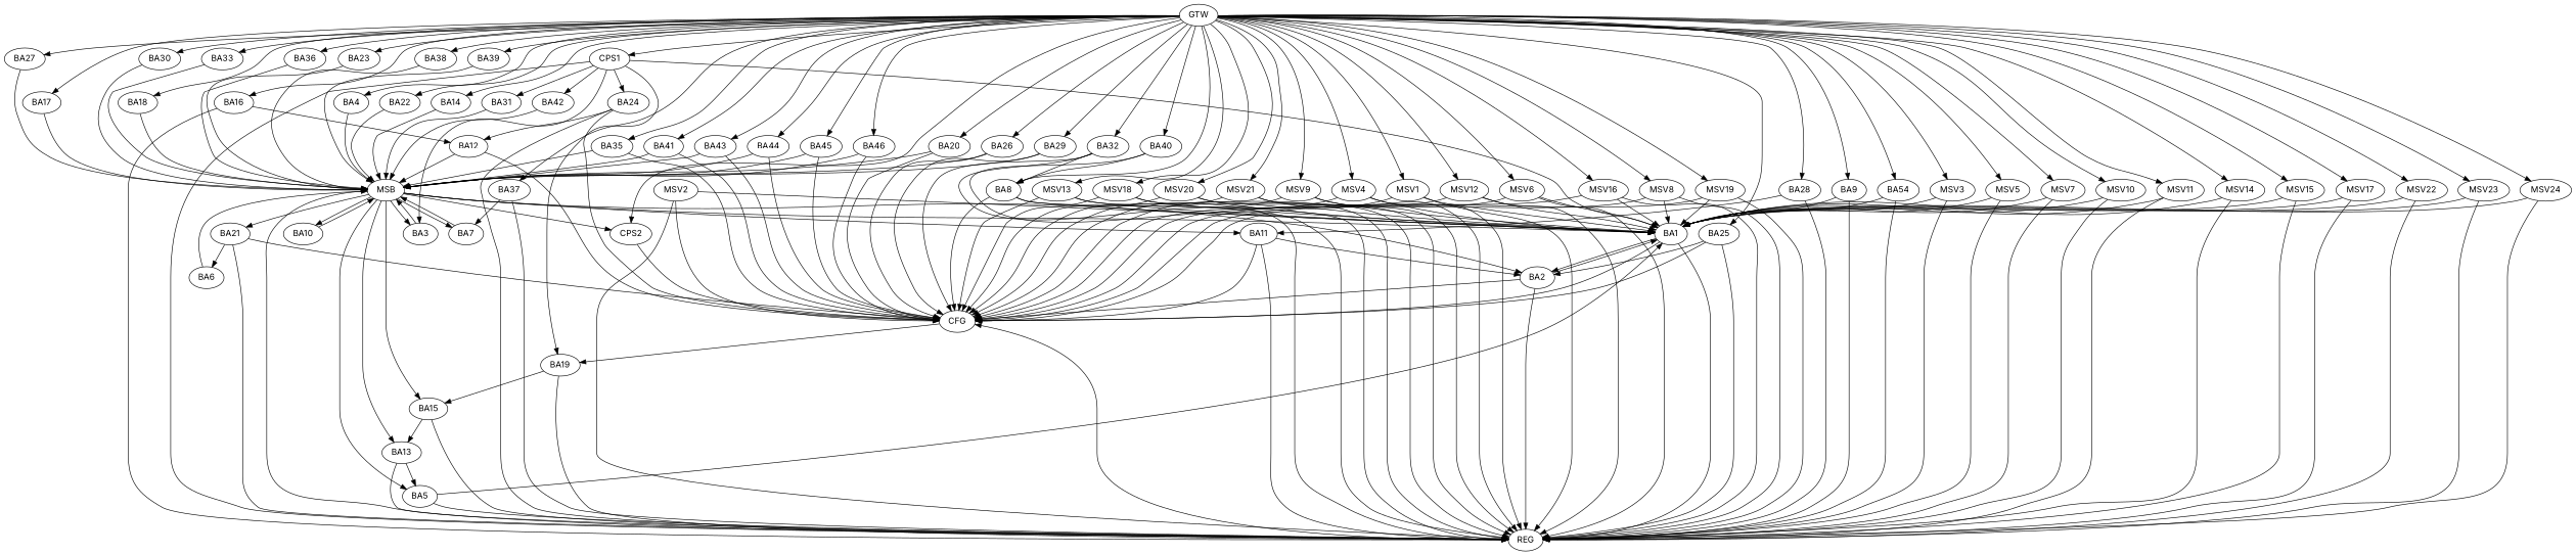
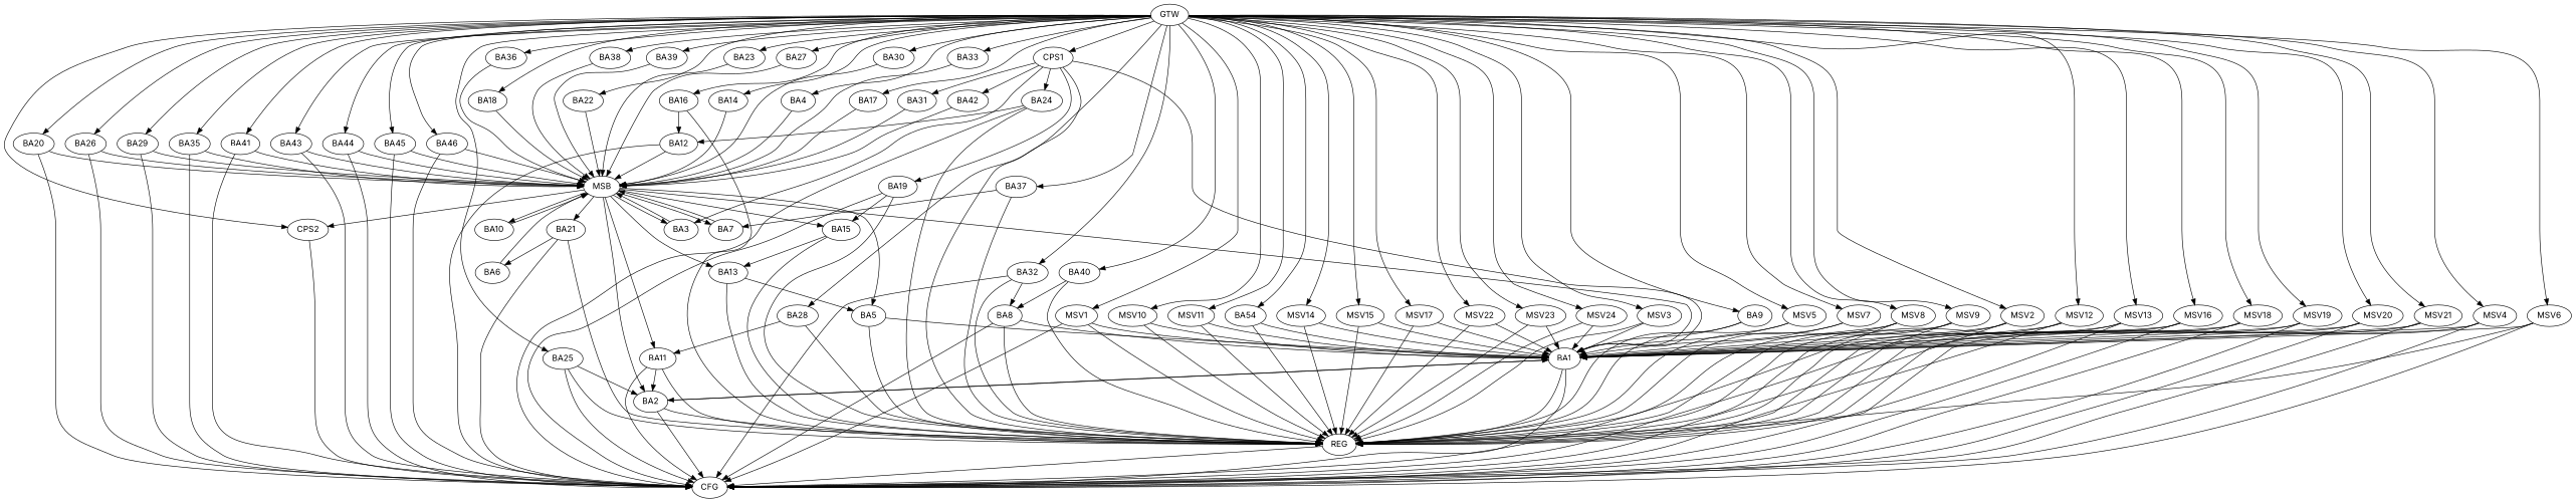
  strict digraph {
    fontname=Inter
    node [fontname=Inter]
    edge [fontname=Inter]
    n1 [label=BA1]
    n2 [label=BA2]
    n3 [label=REG]
    n4 [label=CFG]
    n5 [label=BA3]
    n6 [label=MSB]
    n7 [label=BA5]
    n8 [label=BA7]
    n9 [label=BA10]
    n10 [label=BA11]
    n11 [label=BA13]
    n12 [label=BA15]
    n13 [label=BA21]
    n14 [label=CPS2]
    n15 [label=BA4]
    n16 [label=BA6]
    n17 [label=BA8]
    n18 [label=BA9]
    n19 [label=BA12]
    n20 [label=BA14]
    n21 [label=BA16]
    n22 [label=BA17]
    n23 [label=BA18]
    n24 [label=BA19]
    n25 [label=BA20]
    n26 [label=BA22]
    n27 [label=BA23]
    n28 [label=BA24]
    n29 [label=BA25]
    n30 [label=BA26]
    n31 [label=BA27]
    n32 [label=BA28]
    n33 [label=BA29]
    n34 [label=BA30]
    n35 [label=BA31]
    n36 [label=BA32]
    n37 [label=BA33]
    n38 [label=BA54]
    n39 [label=BA35]
    n40 [label=BA36]
    n41 [label=BA37]
    n42 [label=BA38]
    n43 [label=BA39]
    n44 [label=BA40]
    n45 [label=BA41]
    n46 [label=BA42]
    n47 [label=BA43]
    n48 [label=BA44]
    n49 [label=BA45]
    n50 [label=BA46]
    n51 [label=CPS1]
    n52 [label=GTW]
    n53 [label=MSV1]
    n54 [label=MSV2]
    n55 [label=MSV3]
    n56 [label=MSV4]
    n57 [label=MSV5]
    n58 [label=MSV6]
    n59 [label=MSV7]
    n60 [label=MSV8]
    n61 [label=MSV9]
    n62 [label=MSV10]
    n63 [label=MSV11]
    n64 [label=MSV12]
    n65 [label=MSV13]
    n66 [label=MSV14]
    n67 [label=MSV15]
    n68 [label=MSV16]
    n69 [label=MSV17]
    n70 [label=MSV18]
    n71 [label=MSV19]
    n72 [label=MSV20]
    n73 [label=MSV21]
    n74 [label=MSV22]
    n75 [label=MSV23]
    n76 [label=MSV24]
    n1 -> n2
    n1 -> n3
    n1 -> n4
    n2 -> n1
    n2 -> n3
    n2 -> n4
    n3 -> n4
    n5 -> n6
    n6 -> n1
    n6 -> n2
-   n6 -> n3
    n6 -> n5
    n6 -> n7
    n6 -> n8
    n6 -> n9
    n6 -> n10
    n6 -> n11
    n6 -> n12
    n6 -> n13
    n6 -> n14
    n7 -> n1
    n7 -> n3
    n8 -> n6
    n9 -> n6
    n10 -> n2
    n10 -> n3
    n10 -> n4
    n11 -> n3
    n11 -> n7
    n12 -> n3
    n12 -> n11
    n13 -> n3
    n13 -> n4
    n13 -> n16
    n14 -> n4
    n15 -> n6
    n16 -> n6
    n17 -> n1
    n17 -> n3
    n17 -> n4
    n18 -> n1
    n18 -> n3
    n19 -> n4
    n19 -> n6
    n20 -> n6
    n21 -> n3
    n21 -> n19
    n22 -> n6
    n23 -> n6
    n24 -> n3
-   n4 -> n24
+   n24 -> n4
    n24 -> n12
    n25 -> n4
    n25 -> n6
    n26 -> n6
    n27 -> n6
    n28 -> n3
    n28 -> n4
    n28 -> n19
    n29 -> n2
    n29 -> n3
    n29 -> n4
    n30 -> n4
    n30 -> n6
    n31 -> n6
    n32 -> n3
    n32 -> n10
    n33 -> n4
    n33 -> n6
    n34 -> n6
    n35 -> n6
    n36 -> n3
    n36 -> n4
    n36 -> n17
    n37 -> n6
    n38 -> n1
    n38 -> n3
    n39 -> n4
    n39 -> n6
    n40 -> n6
    n41 -> n3
    n41 -> n8
    n42 -> n6
    n43 -> n6
    n44 -> n3
    n44 -> n17
    n45 -> n4
    n45 -> n6
    n46 -> n6
    n47 -> n4
    n47 -> n6
    n48 -> n4
    n48 -> n6
    n49 -> n4
    n49 -> n6
    n50 -> n4
    n50 -> n6
    n51 -> n1
    n51 -> n3
    n51 -> n5
    n51 -> n24
    n51 -> n28
    n51 -> n35
    n51 -> n46
    n52 -> n14
    n52 -> n15
    n52 -> n18
    n52 -> n20
    n52 -> n21
    n52 -> n22
    n52 -> n23
    n52 -> n25
    n52 -> n26
    n52 -> n27
    n52 -> n29
    n52 -> n30
    n52 -> n31
    n52 -> n32
    n52 -> n33
    n52 -> n34
    n52 -> n36
    n52 -> n37
    n52 -> n38
    n52 -> n39
    n52 -> n40
    n52 -> n41
    n52 -> n42
    n52 -> n43
    n52 -> n44
    n52 -> n45
    n52 -> n47
    n52 -> n48
    n52 -> n49
    n52 -> n50
    n52 -> n51
    n52 -> n53
-   n52 -> n17
+   n52 -> n54
    n52 -> n55
    n52 -> n56
    n52 -> n57
    n52 -> n58
    n52 -> n59
    n52 -> n60
    n52 -> n61
    n52 -> n62
    n52 -> n63
    n52 -> n64
    n52 -> n65
    n52 -> n66
    n52 -> n67
    n52 -> n68
    n52 -> n69
    n52 -> n70
    n52 -> n71
    n52 -> n72
    n52 -> n73
    n52 -> n74
    n52 -> n75
    n52 -> n76
    n53 -> n1
    n53 -> n3
    n53 -> n4
    n54 -> n1
    n54 -> n3
    n54 -> n4
    n55 -> n1
    n55 -> n3
    n56 -> n1
    n56 -> n3
    n56 -> n4
    n57 -> n1
    n57 -> n3
    n58 -> n1
    n58 -> n3
    n58 -> n4
    n59 -> n1
    n59 -> n3
    n60 -> n1
    n60 -> n3
    n60 -> n4
    n61 -> n1
    n61 -> n3
    n61 -> n4
    n62 -> n1
    n62 -> n3
    n63 -> n1
    n63 -> n3
    n64 -> n1
    n64 -> n3
    n64 -> n4
    n65 -> n1
    n65 -> n3
    n65 -> n4
    n66 -> n1
    n66 -> n3
    n67 -> n1
    n67 -> n3
    n68 -> n1
    n68 -> n3
    n68 -> n4
    n69 -> n1
    n69 -> n3
    n70 -> n1
    n70 -> n3
    n70 -> n4
    n71 -> n1
    n71 -> n3
    n71 -> n4
    n72 -> n1
    n72 -> n3
    n72 -> n4
    n73 -> n1
    n73 -> n3
    n73 -> n4
    n74 -> n1
    n74 -> n3
    n75 -> n1
    n75 -> n3
    n76 -> n1
    n76 -> n3
  }
